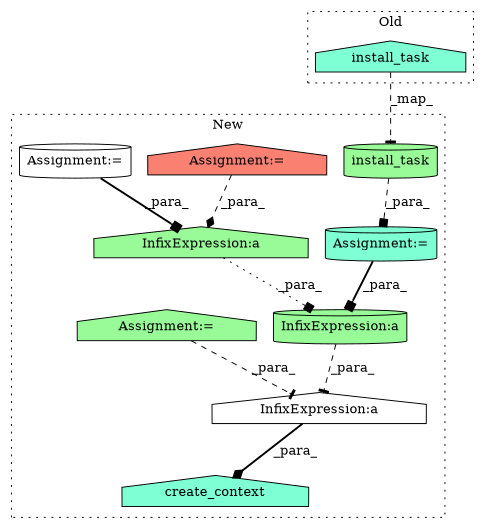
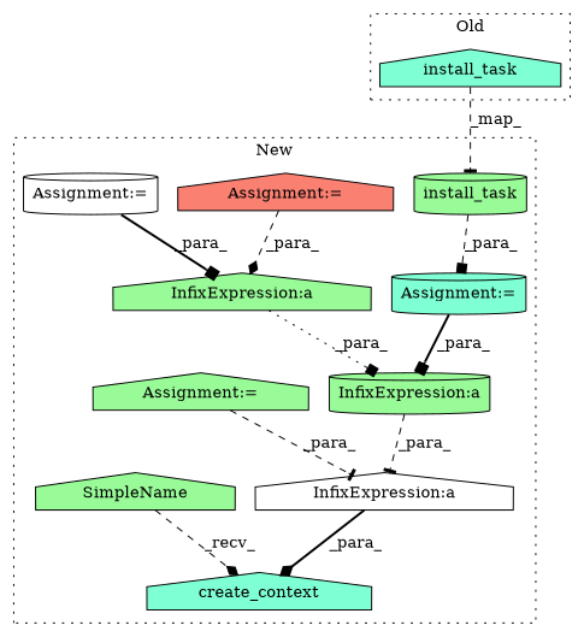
  digraph {
    node [a=7 l=1 shape=house style=filled fillcolor=palegreen]
    edge [style=dashed arrowhead=box]
    n1 [a=32 l="13,1" label=install_task s="10106,10152" shape=cylinder]
    n2 [a=32 l="15,1" label=create_context s="10228,10288" fillcolor=aquamarine]
    n3 [label="Assignment:=" s=10100 shape=cylinder fillcolor=aquamarine]
    n4 [a=27 l=3 label="InfixExpression:a" s=10270 shape=cylinder]
    n5 [label="Assignment:=" s=10008 fillcolor=salmon]
    n6 [a=27 l=3 label="InfixExpression:a" s=10261]
    n7 [label="Assignment:=" s=9962 shape=cylinder fillcolor=white]
    n8 [a=27 l=3 label="InfixExpression:a" s=10279 fillcolor=white]
    n9 [label="Assignment:=" s=10164]
+   n10 [a=42 l=4 label=SimpleName s=10223]
    n11 [a=32 l="13,1" label=install_task s="8924,8970" fillcolor=aquamarine]
    subgraph cluster_1 {
      label=New
      style=dotted
      n1
      n2
      n3
      n4
      n5
      n6
      n7
      n8
      n9
+     n10
    }
    subgraph cluster_2 {
      label=Old
      style=dotted
      n11
    }
    n1 -> n3 [label=_para_]
    n3 -> n4 [label=_para_ style=bold]
    n4 -> n8 [label=_para_ arrowhead=tee]
    n5 -> n6 [label=_para_ arrowhead=diamond]
    n6 -> n4 [label=_para_ style=dotted]
    n7 -> n6 [label=_para_ style=bold]
    n8 -> n2 [label=_para_ style=bold arrowhead=diamond]
    n9 -> n8 [label=_para_ arrowhead=tee]
+   n10 -> n2 [label=_recv_ arrowhead=diamond]
    n11 -> n1 [label=_map_ arrowhead=tee]
  }
